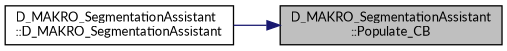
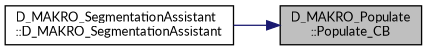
  digraph {
    rankdir=RL
    fontname=Lato
    node [color=black fontname=Lato fontsize=10 shape=record style=filled]
-   n1 [fillcolor=grey75 fontcolor=black height=0.2 label="D_MAKRO_SegmentationAssistant\l::Populate_CB" width=0.4]
+   n1 [fillcolor=grey75 fontcolor=black height=0.2 label="D_MAKRO_Populate\l::Populate_CB" width=0.4]
    n2 [fillcolor=white height=0.2 label="D_MAKRO_SegmentationAssistant\l::D_MAKRO_SegmentationAssistant" width=0.4]
    n1 -> n2 [color=midnightblue dir=back fontname=Lato fontsize=10 labelfontname=Helvetica labelfontsize=10 style=solid]
  }
